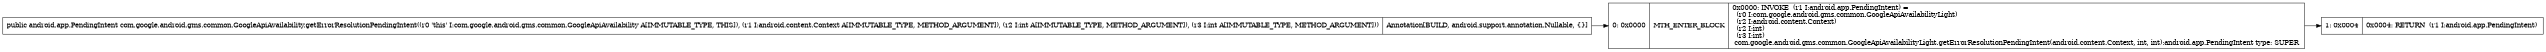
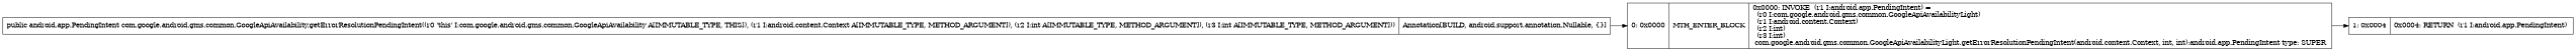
  digraph {
    rankdir=LR
    node [shape=record]
-   n1 [label="{0\:\ 0x0000|MTH_ENTER_BLOCK\l|0x0000: INVOKE  (r1 I:android.app.PendingIntent) = \l  (r0 I:com.google.android.gms.common.GoogleApiAvailabilityLight)\l  (r2 I:android.content.Context)\l  (r2 I:int)\l  (r3 I:int)\l com.google.android.gms.common.GoogleApiAvailabilityLight.getErrorResolutionPendingIntent(android.content.Context, int, int):android.app.PendingIntent type: SUPER \l}"]
+   n1 [label="{0\:\ 0x0000|MTH_ENTER_BLOCK\l|0x0000: INVOKE  (r1 I:android.app.PendingIntent) = \l  (r0 I:com.google.android.gms.common.GoogleApiAvailabilityLight)\l  (r1 I:android.content.Context)\l  (r2 I:int)\l  (r3 I:int)\l com.google.android.gms.common.GoogleApiAvailabilityLight.getErrorResolutionPendingIntent(android.content.Context, int, int):android.app.PendingIntent type: SUPER \l}"]
    n2 [label="{1\:\ 0x0004|0x0004: RETURN  (r1 I:android.app.PendingIntent) \l}"]
    n3 [label="{public android.app.PendingIntent com.google.android.gms.common.GoogleApiAvailability.getErrorResolutionPendingIntent((r0 'this' I:com.google.android.gms.common.GoogleApiAvailability A[IMMUTABLE_TYPE, THIS]), (r1 I:android.content.Context A[IMMUTABLE_TYPE, METHOD_ARGUMENT]), (r2 I:int A[IMMUTABLE_TYPE, METHOD_ARGUMENT]), (r3 I:int A[IMMUTABLE_TYPE, METHOD_ARGUMENT]))  | Annotation[BUILD, android.support.annotation.Nullable, \{\}]\l}"]
    n1 -> n2
    n3 -> n1
  }
